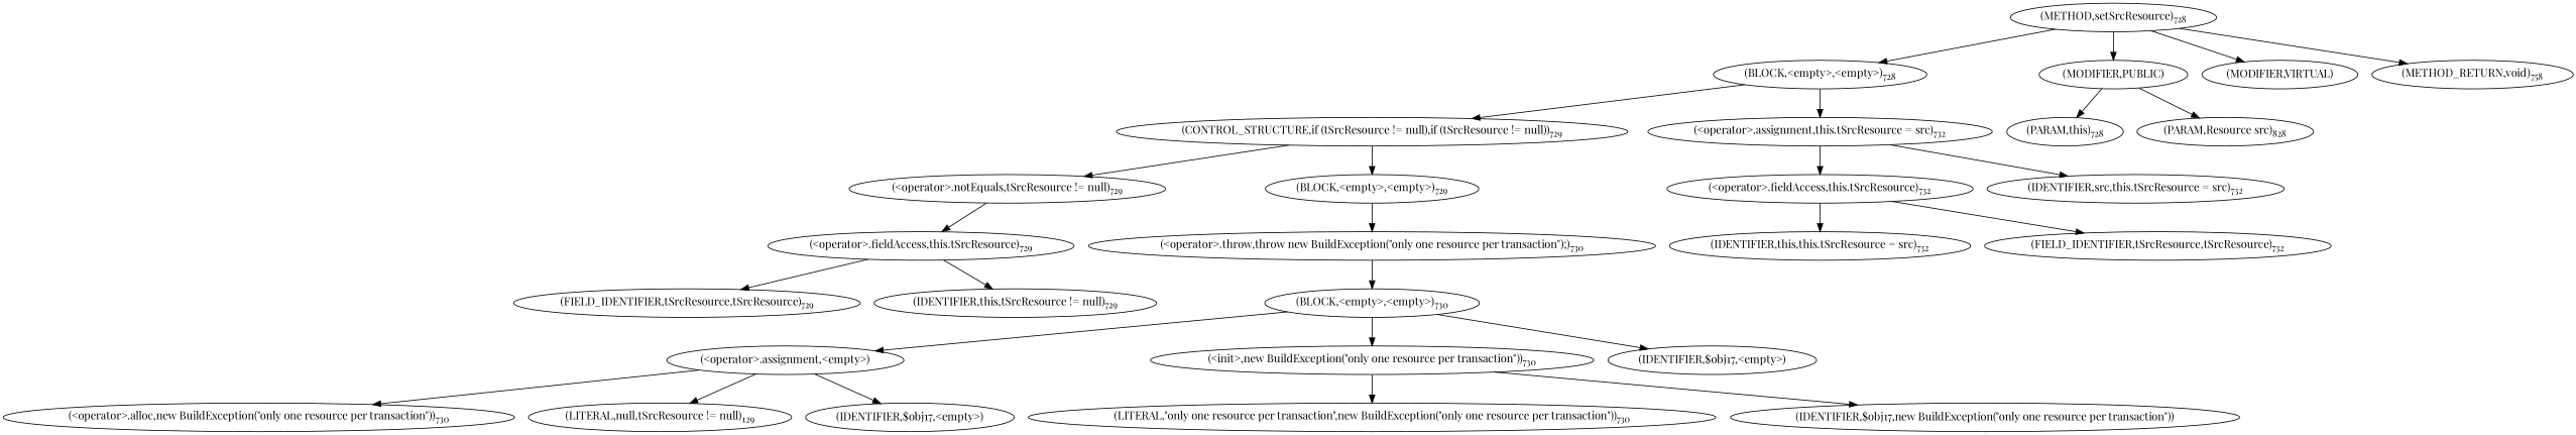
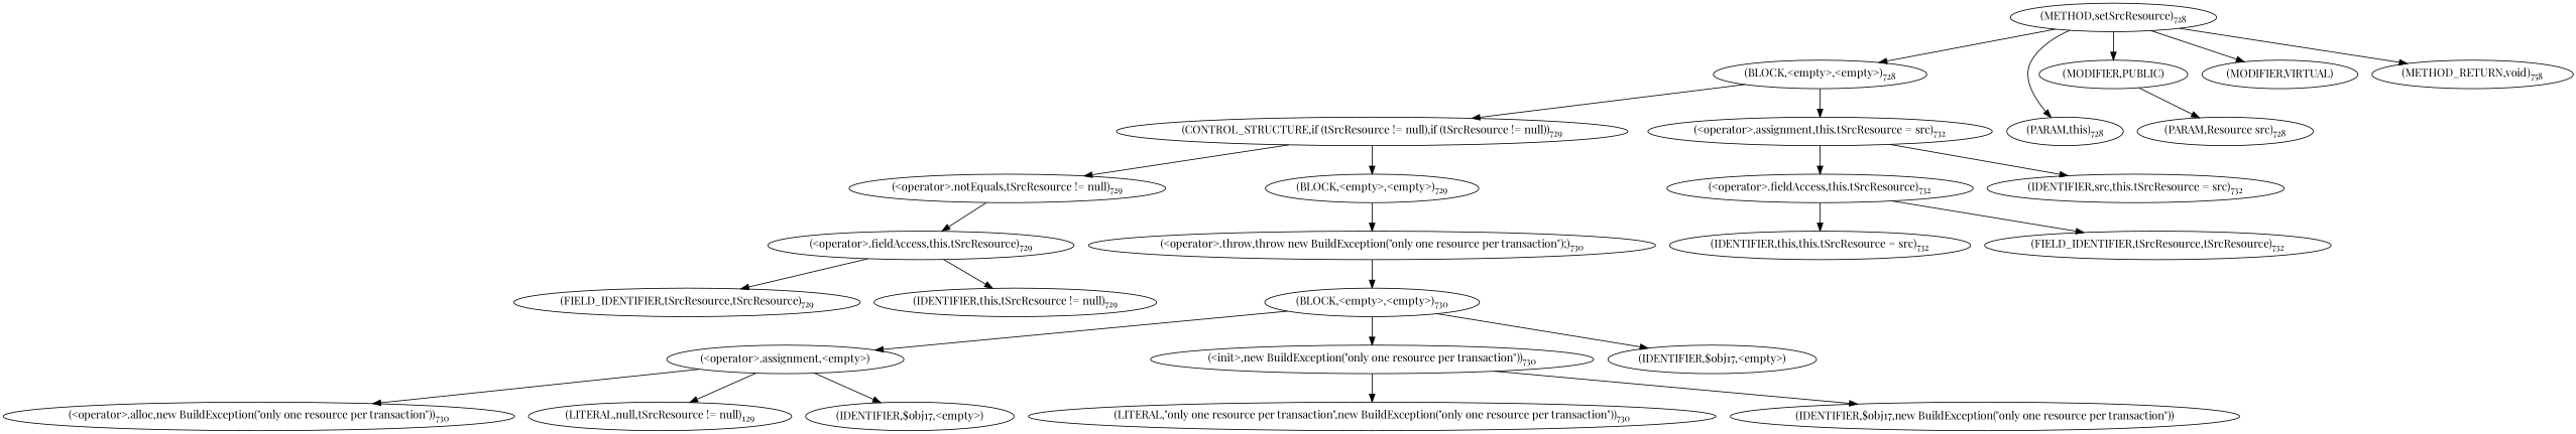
  digraph {
    fontname="Playfair Display"
    node [fontname="Playfair Display"]
    edge [fontname="Playfair Display"]
    n1 [label=<(METHOD,setSrcResource)<SUB>728</SUB>>]
    n2 [label=<(PARAM,this)<SUB>728</SUB>>]
    n3 [label=<(BLOCK,&lt;empty&gt;,&lt;empty&gt;)<SUB>728</SUB>>]
    n4 [label=<(MODIFIER,PUBLIC)>]
    n5 [label=<(MODIFIER,VIRTUAL)>]
    n6 [label=<(METHOD_RETURN,void)<SUB>758</SUB>>]
-   n7 [label=<(PARAM,Resource src)<SUB>828</SUB>>]
+   n7 [label=<(PARAM,Resource src)<SUB>728</SUB>>]
    n8 [label=<(CONTROL_STRUCTURE,if (tSrcResource != null),if (tSrcResource != null))<SUB>729</SUB>>]
    n9 [label=<(&lt;operator&gt;.assignment,this.tSrcResource = src)<SUB>732</SUB>>]
    n10 [label=<(&lt;operator&gt;.notEquals,tSrcResource != null)<SUB>729</SUB>>]
    n11 [label=<(BLOCK,&lt;empty&gt;,&lt;empty&gt;)<SUB>729</SUB>>]
    n12 [label=<(&lt;operator&gt;.fieldAccess,this.tSrcResource)<SUB>732</SUB>>]
    n13 [label=<(IDENTIFIER,src,this.tSrcResource = src)<SUB>732</SUB>>]
    n14 [label=<(&lt;operator&gt;.fieldAccess,this.tSrcResource)<SUB>729</SUB>>]
    n15 [label=<(&lt;operator&gt;.throw,throw new BuildException(&quot;only one resource per transaction&quot;);)<SUB>730</SUB>>]
    n16 [label=<(IDENTIFIER,this,tSrcResource != null)<SUB>729</SUB>>]
    n17 [label=<(FIELD_IDENTIFIER,tSrcResource,tSrcResource)<SUB>729</SUB>>]
    n18 [label=<(LITERAL,null,tSrcResource != null)<SUB>129</SUB>>]
    n19 [label=<(BLOCK,&lt;empty&gt;,&lt;empty&gt;)<SUB>730</SUB>>]
    n20 [label=<(&lt;operator&gt;.assignment,&lt;empty&gt;)>]
    n21 [label=<(&lt;init&gt;,new BuildException(&quot;only one resource per transaction&quot;))<SUB>730</SUB>>]
    n22 [label=<(IDENTIFIER,$obj17,&lt;empty&gt;)>]
    n23 [label=<(IDENTIFIER,$obj17,&lt;empty&gt;)>]
    n24 [label=<(&lt;operator&gt;.alloc,new BuildException(&quot;only one resource per transaction&quot;))<SUB>730</SUB>>]
    n25 [label=<(IDENTIFIER,$obj17,new BuildException(&quot;only one resource per transaction&quot;))>]
    n26 [label=<(LITERAL,&quot;only one resource per transaction&quot;,new BuildException(&quot;only one resource per transaction&quot;))<SUB>730</SUB>>]
    n27 [label=<(IDENTIFIER,this,this.tSrcResource = src)<SUB>732</SUB>>]
    n28 [label=<(FIELD_IDENTIFIER,tSrcResource,tSrcResource)<SUB>732</SUB>>]
-   n4 -> n2
+   n1 -> n2
    n1 -> n3
    n1 -> n4
    n1 -> n5
    n1 -> n6
    n3 -> n8
    n3 -> n9
    n4 -> n7
    n8 -> n10
    n8 -> n11
    n9 -> n12
    n9 -> n13
    n10 -> n14
    n11 -> n15
    n12 -> n27
    n12 -> n28
    n14 -> n16
    n14 -> n17
    n15 -> n19
    n19 -> n20
    n19 -> n21
    n19 -> n22
    n20 -> n18
    n20 -> n23
    n20 -> n24
    n21 -> n25
    n21 -> n26
  }
